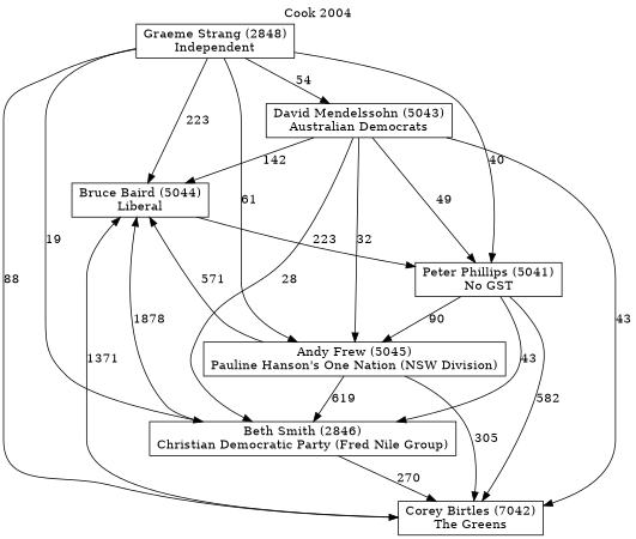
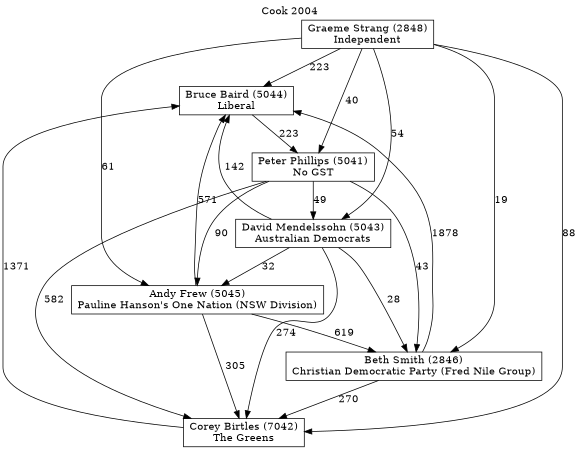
  digraph {
    label="Cook 2004"
    labelloc=t
    mclimit=10
    node [shape=box]
    n1 [label="Bruce Baird (5044)\nLiberal"]
    n2 [label="Peter Phillips (5041)\nNo GST"]
    n3 [label="Corey Birtles (7042)\nThe Greens"]
    n4 [label="Beth Smith (2846)\nChristian Democratic Party (Fred Nile Group)"]
    n5 [label="Andy Frew (5045)\nPauline Hanson's One Nation (NSW Division)"]
    n6 [label="David Mendelssohn (5043)\nAustralian Democrats"]
    n7 [label="Graeme Strang (2848)\nIndependent"]
    n1 -> n2 [label=223]
    n2 -> n3 [label=582]
    n2 -> n4 [label=43]
    n2 -> n5 [label=90]
    n3 -> n1 [label=1371]
    n4 -> n1 [label=1878]
    n4 -> n3 [label=270]
    n5 -> n1 [label=571]
    n5 -> n3 [label=305]
    n5 -> n4 [label=619]
    n6 -> n1 [label=142]
-   n6 -> n2 [label=49]
-   n6 -> n3 [label=43]
+   n2 -> n6 [label=49]
+   n6 -> n3 [label=274]
    n6 -> n4 [label=28]
    n6 -> n5 [label=32]
    n7 -> n1 [label=223]
    n7 -> n2 [label=40]
    n7 -> n3 [label=88]
    n7 -> n4 [label=19]
    n7 -> n5 [label=61]
    n7 -> n6 [label=54]
  }
